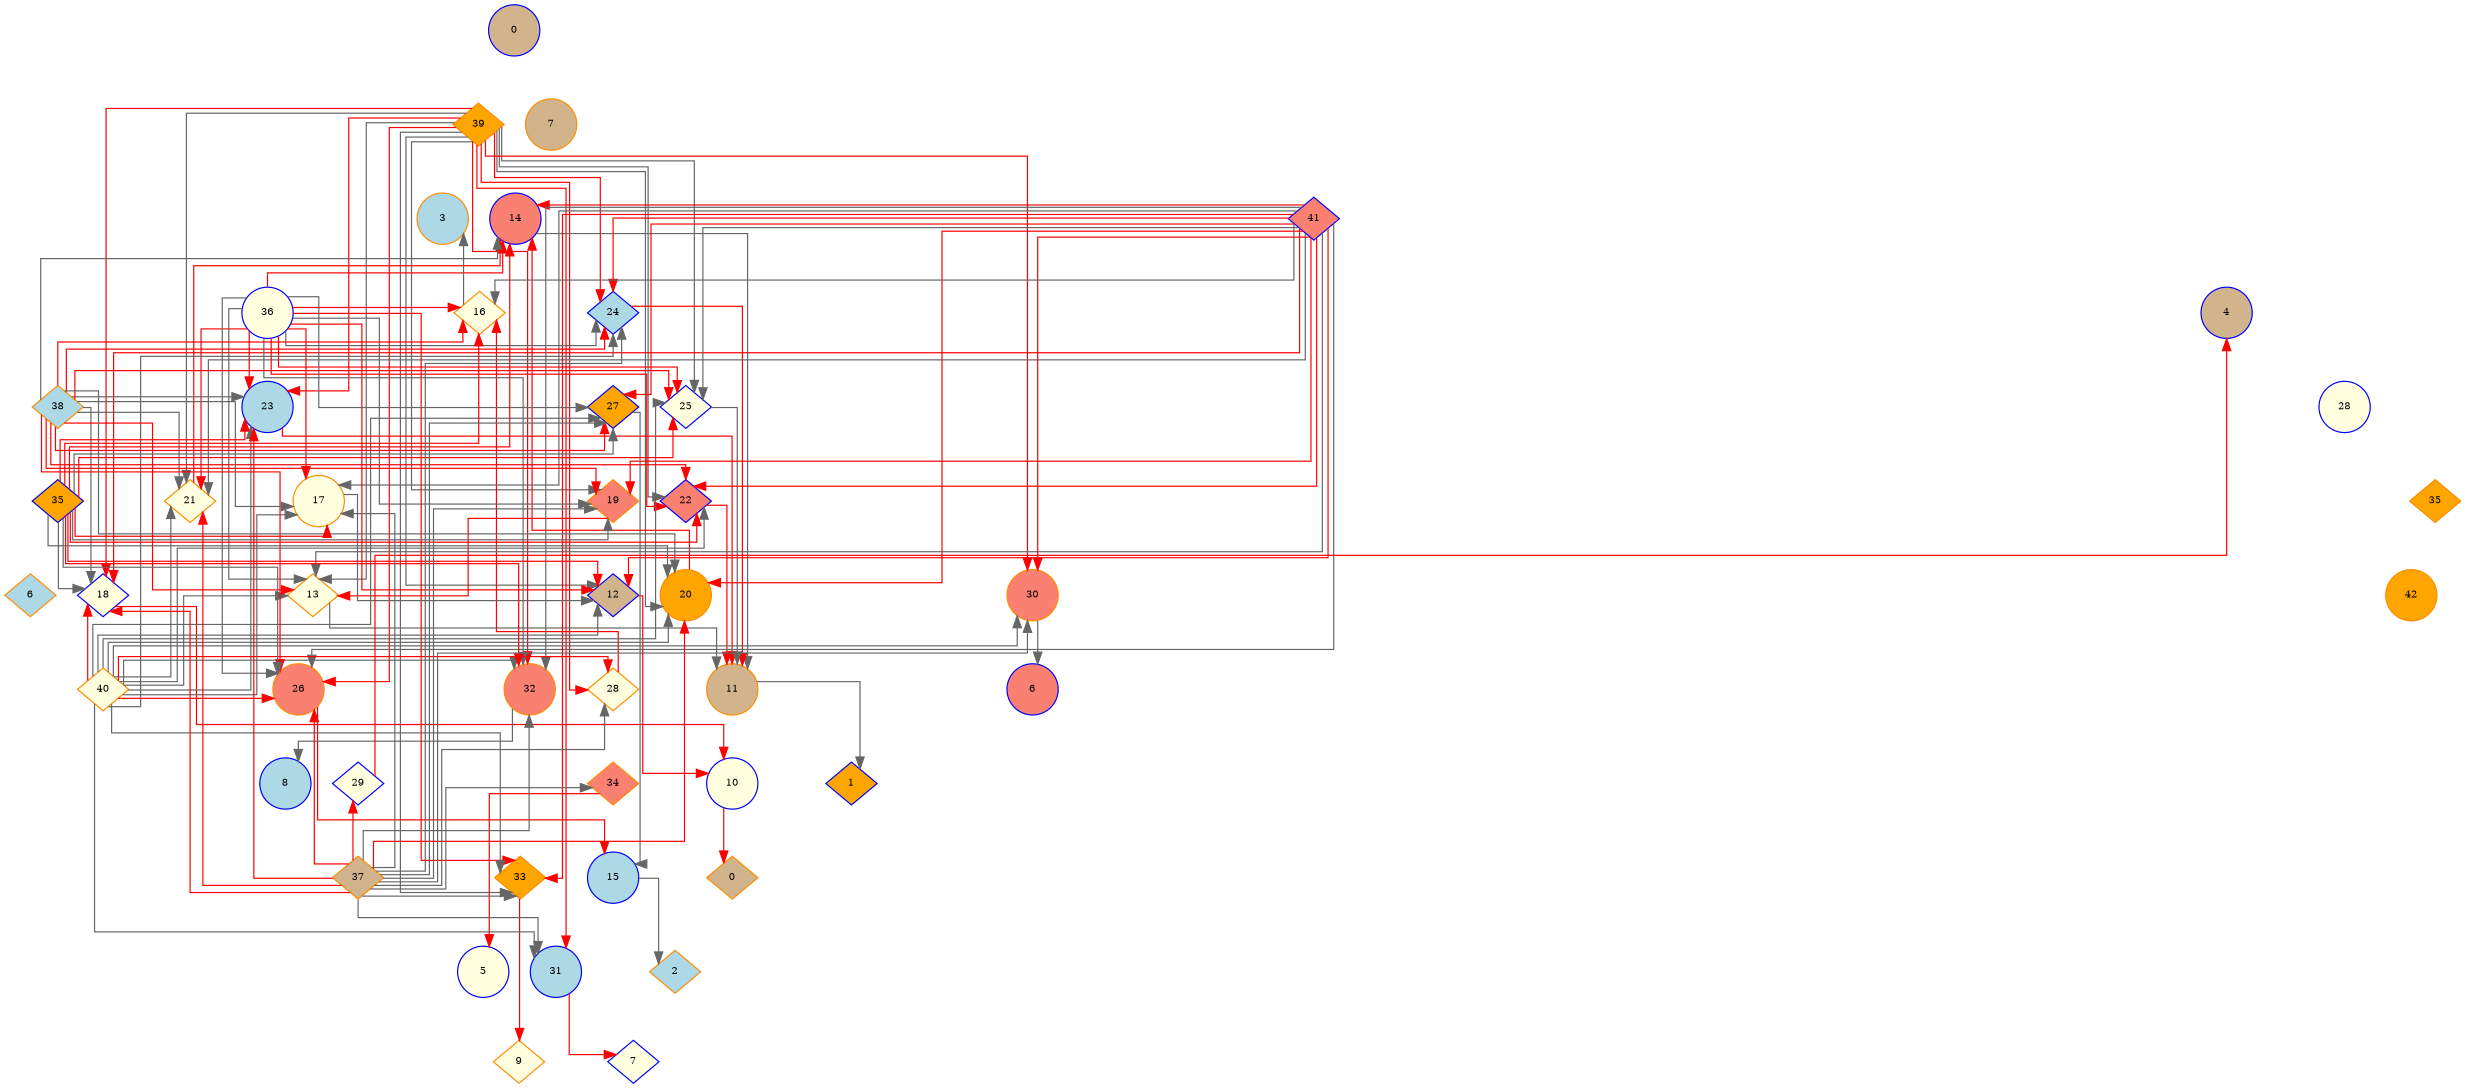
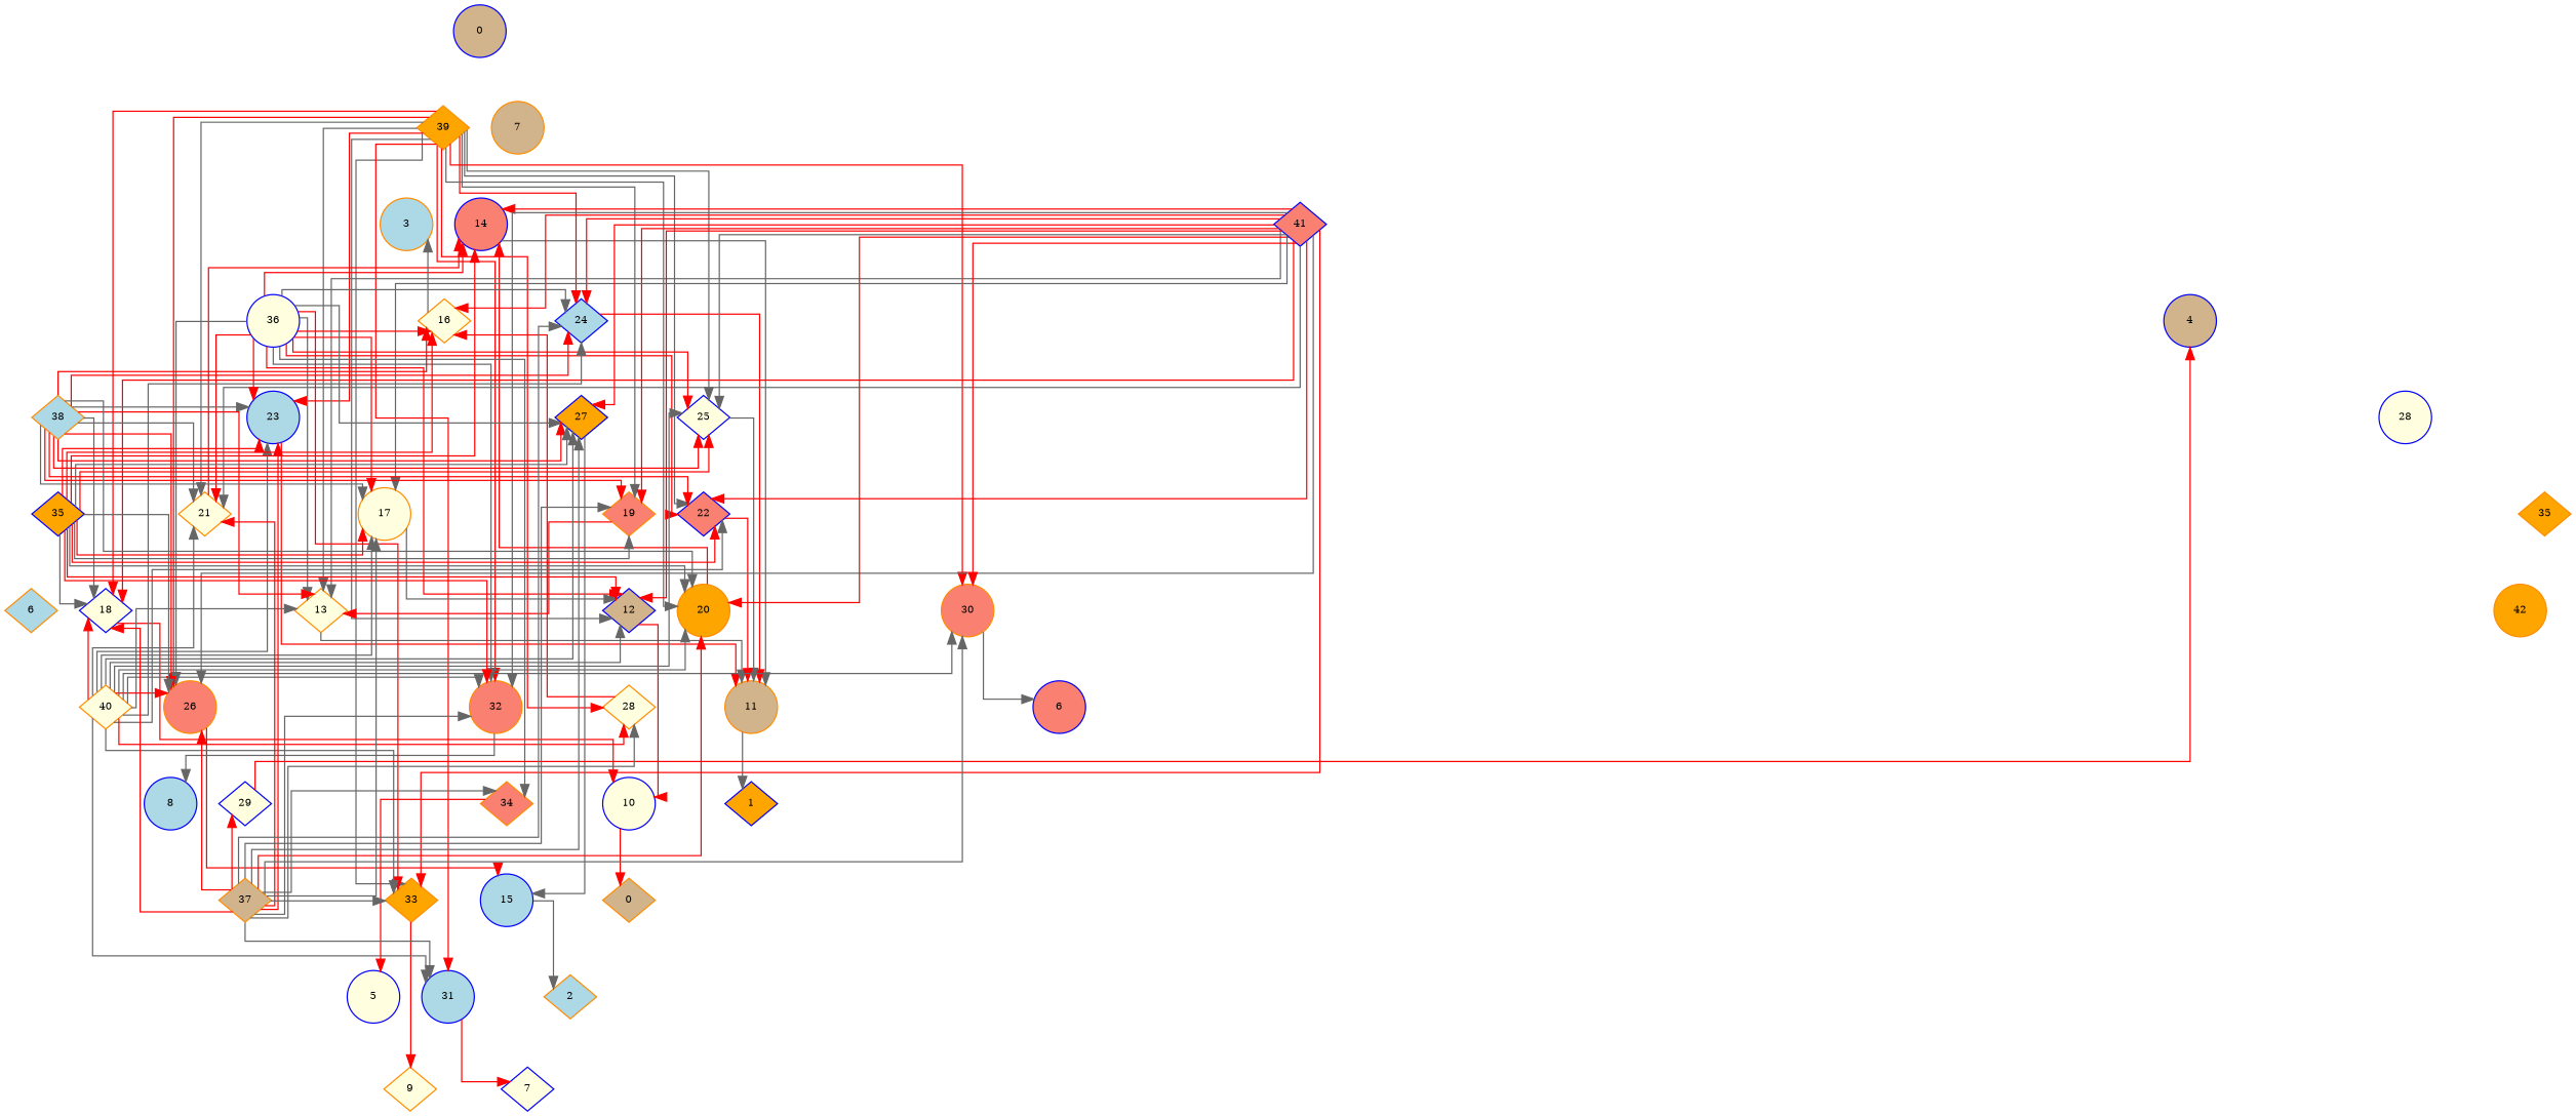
  digraph {
    rank=same
    rankdir=TB
    splines=ortho
    node [color=darkorange fillcolor=lightyellow fixedsize=true fontsize=8 shape=diamond style=filled]
    edge [constraint=false style=vis]
    n1 [color=blue fillcolor=tan label=0 shape=circle width=0.6]
    n2 [fillcolor=orange label=39 width=0.6]
    n3 [fillcolor=tan label=7 shape=circle width=0.6]
    n4 [fillcolor=lightblue label=3 shape=circle width=0.6]
    n5 [color=blue fillcolor=salmon label=14 shape=circle width=0.6]
    n6 [color=blue fillcolor=lightblue label=23 shape=circle width=0.6]
    n7 [label=21 width=0.6]
    n8 [color=blue label=18 width=0.6]
    n9 [color=blue fillcolor=lightblue label=24 width=0.6]
    n10 [label=13 width=0.6]
    n11 [fillcolor=salmon label=26 shape=circle width=0.6]
    n12 [color=blue label=25 width=0.6]
    n13 [fillcolor=salmon label=19 width=0.6]
    n14 [color=blue fillcolor=tan label=12 width=0.6]
    n15 [fillcolor=salmon label=32 shape=circle width=0.6]
    n16 [color=blue fillcolor=salmon label=22 width=0.6]
    n17 [fillcolor=orange label=20 shape=circle width=0.6]
    n18 [label=28 width=0.6]
    n19 [fillcolor=orange label=33 width=0.6]
    n20 [fillcolor=salmon label=30 shape=circle width=0.6]
    n21 [color=blue fillcolor=lightblue label=31 shape=circle width=0.6]
    n22 [color=blue fillcolor=salmon label=41 width=0.6]
    n23 [color=blue label=36 shape=circle width=0.6]
    n24 [label=16 width=0.6]
    n25 [fillcolor=tan label=11 shape=circle width=0.6]
    n26 [label=17 shape=circle width=0.6]
    n27 [label=40 width=0.6]
    n28 [color=blue label=10 shape=circle width=0.6]
    n29 [color=blue fillcolor=orange label=27 width=0.6]
    n30 [color=blue fillcolor=lightblue label=8 shape=circle width=0.6]
    n31 [color=blue label=29 width=0.6]
    n32 [color=blue fillcolor=lightblue label=15 shape=circle width=0.6]
    n33 [fillcolor=salmon label=34 width=0.6]
    n34 [color=blue label=5 shape=circle width=0.6]
    n35 [label=9 width=0.6]
    n36 [color=blue fillcolor=salmon label=6 shape=circle width=0.6]
    n37 [color=blue label=7 width=0.6]
    n38 [fillcolor=lightblue label=38 width=0.6]
    n39 [color=blue fillcolor=orange label=35 width=0.6]
    n40 [fillcolor=lightblue label=6 width=0.6]
    n41 [color=blue fillcolor=tan label=4 shape=circle width=0.6]
    n42 [color=blue fillcolor=orange label=1 width=0.6]
    n43 [fillcolor=tan label=0 width=0.6]
    n44 [fillcolor=tan label=37 width=0.6]
    n45 [color=blue label=28 shape=circle width=0.6]
    n46 [fillcolor=lightblue label=2 width=0.6]
    n47 [fillcolor=orange label=35 width=0.6]
    n48 [fillcolor=orange label=42 shape=circle width=0.6]
    n1 -> n2 [constraint=true style=invis]
    n1 -> n3 [constraint=true style=invis]
    n2 -> n4 [constraint=true style=invis]
    n2 -> n5 [constraint=true style=invis]
    n2 -> n6 [color=red]
    n2 -> n7 [color=gray40]
    n2 -> n8 [color=red]
    n2 -> n9 [color=red]
    n2 -> n10 [color=gray40]
    n2 -> n11 [color=red]
    n2 -> n12 [color=gray40]
    n2 -> n13 [color=gray40]
    n2 -> n14 [color=gray40]
    n2 -> n15 [color=red]
    n2 -> n16 [color=gray40]
    n2 -> n17 [color=gray40]
    n2 -> n18 [color=red]
    n2 -> n19 [color=gray40]
    n2 -> n20 [color=red]
    n2 -> n21 [color=red]
    n3 -> n5 [constraint=true style=invis]
    n3 -> n22 [constraint=true style=invis]
    n4 -> n23 [constraint=true style=invis]
    n4 -> n24 [constraint=true style=invis]
    n5 -> n9 [constraint=true style=invis]
    n5 -> n24 [constraint=true style=invis]
    n5 -> n25 [color=gray40]
    n6 -> n7 [constraint=true style=invis]
    n6 -> n25 [color=red]
    n6 -> n26 [constraint=true style=invis]
    n7 -> n5 [color=red]
    n7 -> n8 [constraint=true style=invis]
    n7 -> n10 [constraint=true style=invis]
    n8 -> n11 [constraint=true style=invis]
    n8 -> n27 [constraint=true style=invis]
    n8 -> n28 [color=red]
    n9 -> n12 [constraint=true style=invis]
    n9 -> n25 [color=red]
    n9 -> n29 [constraint=true style=invis]
    n10 -> n11 [constraint=true style=invis]
    n10 -> n15 [constraint=true style=invis]
    n10 -> n25 [color=gray40]
    n11 -> n30 [constraint=true style=invis]
    n11 -> n31 [constraint=true style=invis]
    n11 -> n32 [color=red]
    n12 -> n13 [constraint=true style=invis]
    n12 -> n16 [constraint=true style=invis]
    n12 -> n25 [color=gray40]
    n13 -> n10 [color=red]
    n13 -> n14 [constraint=true style=invis]
    n13 -> n17 [constraint=true style=invis]
    n14 -> n15 [constraint=true style=invis]
    n14 -> n18 [constraint=true style=invis]
    n14 -> n28 [color=red]
    n15 -> n30 [color=gray40]
    n15 -> n31 [constraint=true style=invis]
    n15 -> n33 [constraint=true style=invis]
    n16 -> n17 [constraint=true style=invis]
    n16 -> n20 [constraint=true style=invis]
    n16 -> n25 [color=red]
    n17 -> n5 [color=red]
    n17 -> n18 [constraint=true style=invis]
    n17 -> n25 [constraint=true style=invis]
    n18 -> n24 [color=red]
    n18 -> n28 [constraint=true style=invis]
    n18 -> n33 [constraint=true style=invis]
    n19 -> n21 [constraint=true style=invis]
    n19 -> n34 [constraint=true style=invis]
    n19 -> n35 [color=red]
    n20 -> n25 [constraint=true style=invis]
    n20 -> n36 [color=gray40]
    n20 -> n36 [constraint=true style=invis]
    n21 -> n35 [constraint=true style=invis]
    n21 -> n37 [color=red]
    n21 -> n37 [constraint=true style=invis]
    n22 -> n5 [color=red]
    n22 -> n7 [color=gray40]
    n22 -> n8 [color=red]
    n22 -> n9 [color=red]
    n22 -> n9 [constraint=true style=invis]
    n22 -> n10 [color=gray40]
    n22 -> n11 [color=gray40]
    n22 -> n12 [color=gray40]
    n22 -> n13 [color=red]
    n22 -> n14 [color=red]
    n22 -> n15 [color=gray40]
    n22 -> n16 [color=red]
    n22 -> n17 [color=red]
    n22 -> n19 [color=red]
    n22 -> n20 [color=red]
-   n22 -> n24 [color=gray40]
+   n22 -> n24 [color=red]
    n22 -> n26 [color=gray40]
    n22 -> n29 [color=red]
    n22 -> n41 [constraint=true style=invis]
    n23 -> n5 [color=red]
    n23 -> n6 [color=red]
    n23 -> n6 [constraint=true style=invis]
    n23 -> n7 [color=red]
    n23 -> n9 [color=gray40]
    n23 -> n10 [color=gray40]
    n23 -> n11 [color=gray40]
    n23 -> n12 [color=red]
-   n23 -> n13 [color=gray40]
+   n23 -> n33 [color=gray40]
    n23 -> n14 [color=red]
    n23 -> n15 [color=gray40]
    n23 -> n16 [color=red]
    n23 -> n19 [color=red]
    n23 -> n24 [color=red]
    n23 -> n26 [color=red]
    n23 -> n29 [color=gray40]
    n23 -> n38 [constraint=true style=invis]
    n24 -> n4 [color=gray40]
    n24 -> n6 [constraint=true style=invis]
    n24 -> n29 [constraint=true style=invis]
    n25 -> n28 [constraint=true style=invis]
    n25 -> n42 [color=gray40]
    n25 -> n42 [constraint=true style=invis]
    n26 -> n10 [constraint=true style=invis]
    n26 -> n14 [color=gray40]
    n26 -> n14 [constraint=true style=invis]
    n27 -> n6 [color=gray40]
    n27 -> n7 [color=gray40]
    n27 -> n8 [color=red]
    n27 -> n9 [color=gray40]
    n27 -> n10 [color=gray40]
    n27 -> n11 [color=red]
    n27 -> n12 [color=gray40]
    n27 -> n14 [color=gray40]
    n27 -> n15 [color=gray40]
    n27 -> n16 [color=gray40]
    n27 -> n17 [color=gray40]
    n27 -> n18 [color=red]
    n27 -> n19 [color=gray40]
    n27 -> n20 [color=gray40]
    n27 -> n21 [color=gray40]
    n27 -> n26 [color=gray40]
    n27 -> n29 [color=gray40]
    n27 -> n30 [constraint=true style=invis]
    n28 -> n32 [constraint=true style=invis]
    n28 -> n43 [color=red]
    n28 -> n43 [constraint=true style=invis]
    n29 -> n13 [constraint=true style=invis]
    n29 -> n26 [constraint=true style=invis]
    n29 -> n32 [color=gray40]
    n30 -> n44 [constraint=true style=invis]
    n31 -> n19 [constraint=true style=invis]
    n31 -> n41 [color=red]
    n31 -> n44 [constraint=true style=invis]
    n32 -> n21 [constraint=true style=invis]
    n32 -> n46 [color=gray40]
    n32 -> n46 [constraint=true style=invis]
    n33 -> n19 [constraint=true style=invis]
    n33 -> n32 [constraint=true style=invis]
    n33 -> n34 [color=red]
    n34 -> n35 [constraint=true style=invis]
    n36 -> n42 [constraint=true style=invis]
-   n38 -> n5 [color=gray40]
    n38 -> n6 [color=gray40]
    n38 -> n7 [color=gray40]
    n38 -> n7 [constraint=true style=invis]
    n38 -> n8 [color=gray40]
    n38 -> n9 [color=red]
    n38 -> n10 [color=red]
    n38 -> n11 [color=red]
    n38 -> n12 [color=red]
    n38 -> n13 [color=red]
    n38 -> n16 [color=red]
    n38 -> n17 [color=gray40]
    n38 -> n24 [color=red]
    n38 -> n26 [color=gray40]
    n38 -> n29 [color=red]
    n38 -> n39 [constraint=true style=invis]
    n39 -> n5 [color=red]
    n39 -> n6 [color=red]
    n39 -> n8 [color=gray40]
    n39 -> n8 [constraint=true style=invis]
    n39 -> n11 [color=gray40]
    n39 -> n12 [color=red]
    n39 -> n13 [color=gray40]
    n39 -> n14 [color=red]
    n39 -> n15 [color=red]
    n39 -> n16 [color=red]
    n39 -> n17 [color=gray40]
    n39 -> n24 [color=red]
    n39 -> n26 [color=red]
    n39 -> n29 [color=gray40]
    n39 -> n40 [constraint=true style=invis]
    n40 -> n27 [constraint=true style=invis]
    n41 -> n12 [constraint=true style=invis]
    n41 -> n45 [constraint=true style=invis]
    n42 -> n43 [constraint=true style=invis]
    n43 -> n46 [constraint=true style=invis]
    n44 -> n6 [color=red]
    n44 -> n7 [color=red]
    n44 -> n8 [color=red]
    n44 -> n9 [color=gray40]
    n44 -> n11 [color=red]
    n44 -> n13 [color=gray40]
    n44 -> n15 [color=gray40]
    n44 -> n17 [color=red]
    n44 -> n18 [color=gray40]
    n44 -> n19 [color=gray40]
    n44 -> n20 [color=gray40]
    n44 -> n21 [color=gray40]
    n44 -> n26 [color=gray40]
    n44 -> n29 [color=gray40]
    n44 -> n31 [color=red]
    n44 -> n33 [color=gray40]
    n44 -> n34 [constraint=true style=invis]
    n45 -> n16 [constraint=true style=invis]
    n45 -> n47 [constraint=true style=invis]
    n46 -> n37 [constraint=true style=invis]
    n47 -> n20 [constraint=true style=invis]
    n47 -> n48 [constraint=true style=invis]
    n48 -> n36 [constraint=true style=invis]
  }
